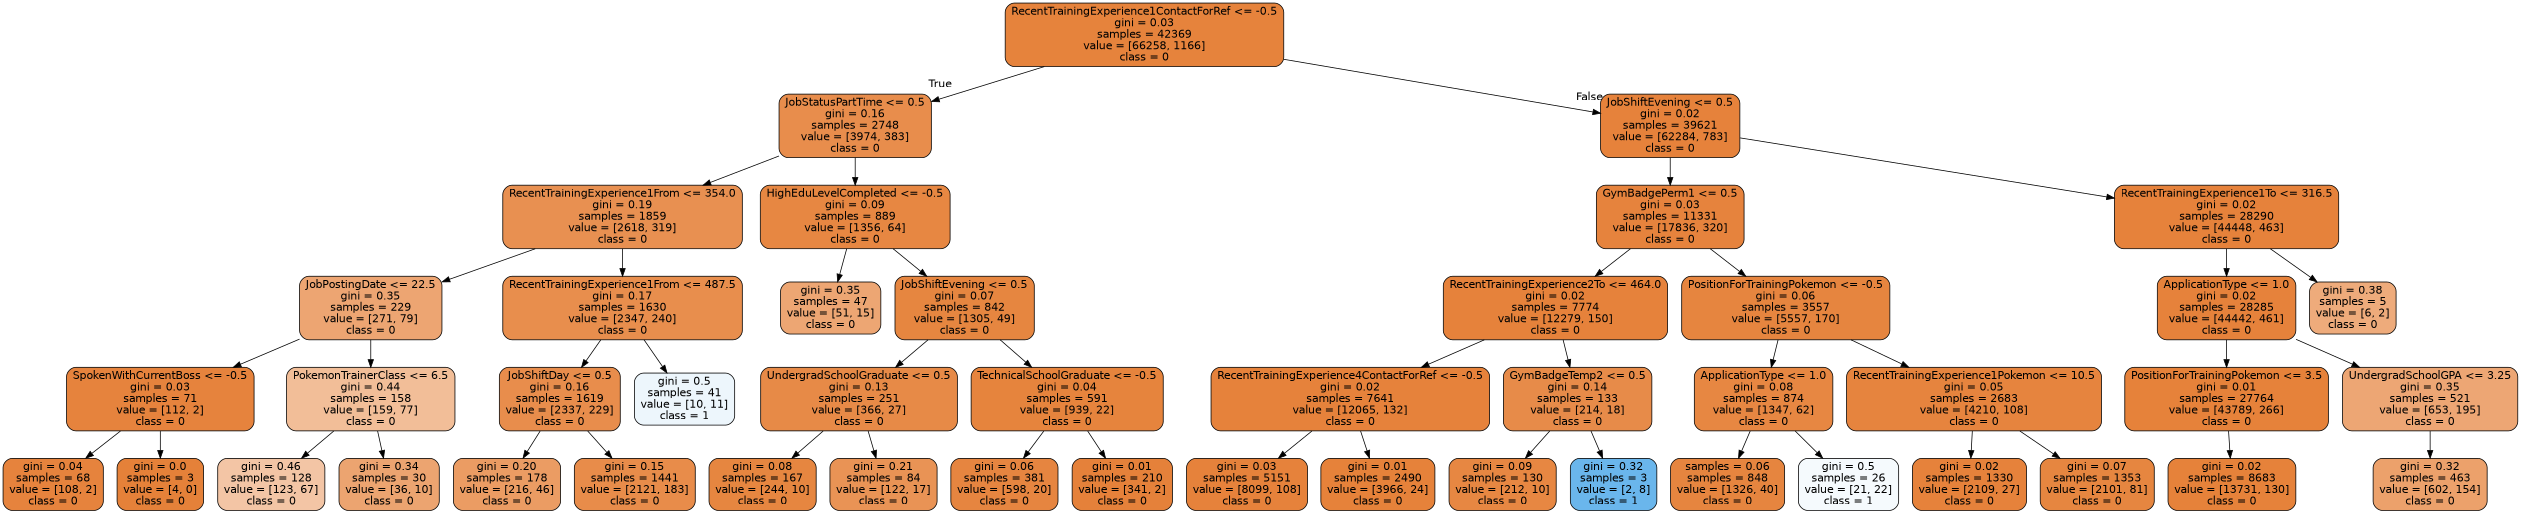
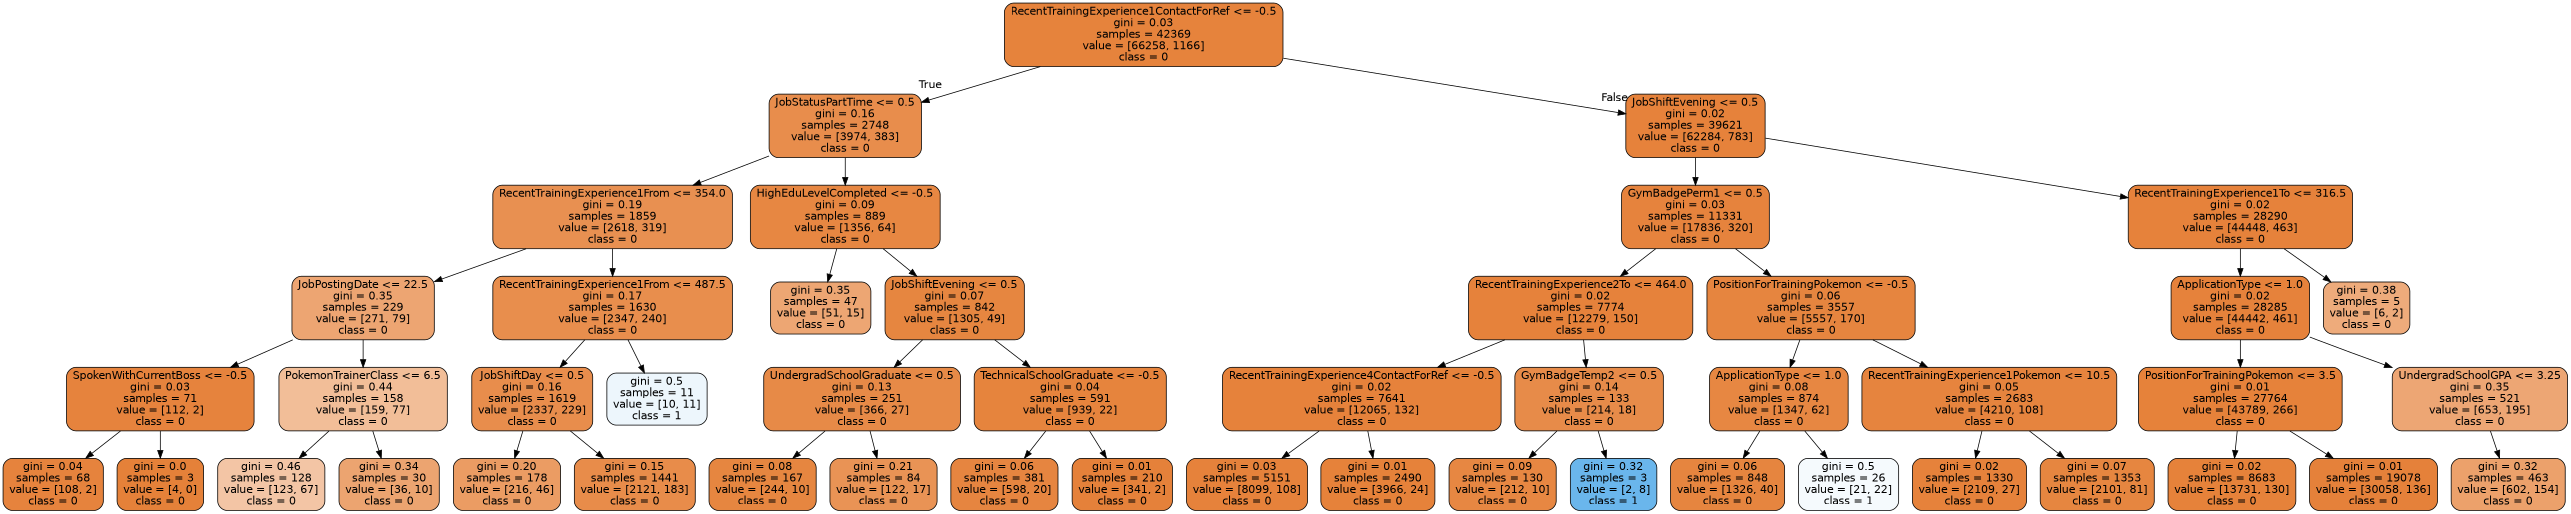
  digraph {
    node [color=black fillcolor="#e58139fc" fontname=helvetica shape=box style="filled, rounded"]
    edge [fontname=helvetica]
    n1 [fillcolor="#e58139fb" label="RecentTrainingExperience1ContactForRef <= -0.5\ngini = 0.03\nsamples = 42369\nvalue = [66258, 1166]\nclass = 0"]
    n2 [fillcolor="#e58139e6" label="JobStatusPartTime <= 0.5\ngini = 0.16\nsamples = 2748\nvalue = [3974, 383]\nclass = 0"]
    n3 [label="JobShiftEvening <= 0.5\ngini = 0.02\nsamples = 39621\nvalue = [62284, 783]\nclass = 0"]
    n4 [fillcolor="#e58139e0" label="RecentTrainingExperience1From <= 354.0\ngini = 0.19\nsamples = 1859\nvalue = [2618, 319]\nclass = 0"]
    n5 [fillcolor="#e58139f3" label="HighEduLevelCompleted <= -0.5\ngini = 0.09\nsamples = 889\nvalue = [1356, 64]\nclass = 0"]
    n6 [fillcolor="#e58139fa" label="GymBadgePerm1 <= 0.5\ngini = 0.03\nsamples = 11331\nvalue = [17836, 320]\nclass = 0"]
    n7 [label="RecentTrainingExperience1To <= 316.5\ngini = 0.02\nsamples = 28290\nvalue = [44448, 463]\nclass = 0"]
    n8 [fillcolor="#e58139b5" label="JobPostingDate <= 22.5\ngini = 0.35\nsamples = 229\nvalue = [271, 79]\nclass = 0"]
    n9 [fillcolor="#e58139e5" label="RecentTrainingExperience1From <= 487.5\ngini = 0.17\nsamples = 1630\nvalue = [2347, 240]\nclass = 0"]
    n10 [fillcolor="#e58139b4" label="gini = 0.35\nsamples = 47\nvalue = [51, 15]\nclass = 0"]
    n11 [fillcolor="#e58139f5" label="JobShiftEvening <= 0.5\ngini = 0.07\nsamples = 842\nvalue = [1305, 49]\nclass = 0"]
    n12 [fillcolor="#e58139fa" label="SpokenWithCurrentBoss <= -0.5\ngini = 0.03\nsamples = 71\nvalue = [112, 2]\nclass = 0"]
    n13 [fillcolor="#e5813984" label="PokemonTrainerClass <= 6.5\ngini = 0.44\nsamples = 158\nvalue = [159, 77]\nclass = 0"]
    n14 [fillcolor="#e58139e6" label="JobShiftDay <= 0.5\ngini = 0.16\nsamples = 1619\nvalue = [2337, 229]\nclass = 0"]
-   n15 [fillcolor="#399de517" label="gini = 0.5\nsamples = 41\nvalue = [10, 11]\nclass = 1"]
+   n15 [fillcolor="#399de517" label="gini = 0.5\nsamples = 11\nvalue = [10, 11]\nclass = 1"]
    n16 [fillcolor="#e58139fa" label="gini = 0.04\nsamples = 68\nvalue = [108, 2]\nclass = 0"]
    n17 [fillcolor="#e58139ff" label="gini = 0.0\nsamples = 3\nvalue = [4, 0]\nclass = 0"]
    n18 [fillcolor="#e5813974" label="gini = 0.46\nsamples = 128\nvalue = [123, 67]\nclass = 0"]
    n19 [fillcolor="#e58139b8" label="gini = 0.34\nsamples = 30\nvalue = [36, 10]\nclass = 0"]
    n20 [fillcolor="#e58139c9" label="gini = 0.20\nsamples = 178\nvalue = [216, 46]\nclass = 0"]
    n21 [fillcolor="#e58139e9" label="gini = 0.15\nsamples = 1441\nvalue = [2121, 183]\nclass = 0"]
    n22 [fillcolor="#e58139ec" label="UndergradSchoolGraduate <= 0.5\ngini = 0.13\nsamples = 251\nvalue = [366, 27]\nclass = 0"]
    n23 [fillcolor="#e58139f9" label="TechnicalSchoolGraduate <= -0.5\ngini = 0.04\nsamples = 591\nvalue = [939, 22]\nclass = 0"]
    n24 [fillcolor="#e58139f5" label="gini = 0.08\nsamples = 167\nvalue = [244, 10]\nclass = 0"]
    n25 [fillcolor="#e58139db" label="gini = 0.21\nsamples = 84\nvalue = [122, 17]\nclass = 0"]
    n26 [fillcolor="#e58139f6" label="gini = 0.06\nsamples = 381\nvalue = [598, 20]\nclass = 0"]
    n27 [fillcolor="#e58139fe" label="gini = 0.01\nsamples = 210\nvalue = [341, 2]\nclass = 0"]
    n28 [label="RecentTrainingExperience2To <= 464.0\ngini = 0.02\nsamples = 7774\nvalue = [12279, 150]\nclass = 0"]
    n29 [fillcolor="#e58139f7" label="PositionForTrainingPokemon <= -0.5\ngini = 0.06\nsamples = 3557\nvalue = [5557, 170]\nclass = 0"]
    n30 [label="ApplicationType <= 1.0\ngini = 0.02\nsamples = 28285\nvalue = [44442, 461]\nclass = 0"]
    n31 [fillcolor="#e58139aa" label="gini = 0.38\nsamples = 5\nvalue = [6, 2]\nclass = 0"]
    n32 [label="RecentTrainingExperience4ContactForRef <= -0.5\ngini = 0.02\nsamples = 7641\nvalue = [12065, 132]\nclass = 0"]
    n33 [fillcolor="#e58139ea" label="GymBadgeTemp2 <= 0.5\ngini = 0.14\nsamples = 133\nvalue = [214, 18]\nclass = 0"]
    n34 [fillcolor="#e58139f3" label="ApplicationType <= 1.0\ngini = 0.08\nsamples = 874\nvalue = [1347, 62]\nclass = 0"]
    n35 [fillcolor="#e58139f8" label="RecentTrainingExperience1Pokemon <= 10.5\ngini = 0.05\nsamples = 2683\nvalue = [4210, 108]\nclass = 0"]
    n36 [label="gini = 0.03\nsamples = 5151\nvalue = [8099, 108]\nclass = 0"]
    n37 [fillcolor="#e58139fd" label="gini = 0.01\nsamples = 2490\nvalue = [3966, 24]\nclass = 0"]
    n38 [fillcolor="#e58139f3" label="gini = 0.09\nsamples = 130\nvalue = [212, 10]\nclass = 0"]
    n39 [fillcolor="#399de5bf" label="gini = 0.32\nsamples = 3\nvalue = [2, 8]\nclass = 1"]
-   n40 [fillcolor="#e58139f7" label="samples = 0.06\nsamples = 848\nvalue = [1326, 40]\nclass = 0"]
+   n40 [fillcolor="#e58139f7" label="gini = 0.06\nsamples = 848\nvalue = [1326, 40]\nclass = 0"]
    n41 [fillcolor="#399de50c" label="gini = 0.5\nsamples = 26\nvalue = [21, 22]\nclass = 1"]
    n42 [label="gini = 0.02\nsamples = 1330\nvalue = [2109, 27]\nclass = 0"]
    n43 [fillcolor="#e58139f5" label="gini = 0.07\nsamples = 1353\nvalue = [2101, 81]\nclass = 0"]
    n44 [fillcolor="#e58139fd" label="PositionForTrainingPokemon <= 3.5\ngini = 0.01\nsamples = 27764\nvalue = [43789, 266]\nclass = 0"]
    n45 [fillcolor="#e58139b3" label="UndergradSchoolGPA <= 3.25\ngini = 0.35\nsamples = 521\nvalue = [653, 195]\nclass = 0"]
    n46 [fillcolor="#e58139fd" label="gini = 0.02\nsamples = 8683\nvalue = [13731, 130]\nclass = 0"]
+   n47 [fillcolor="#e58139fe" label="gini = 0.01\nsamples = 19078\nvalue = [30058, 136]\nclass = 0"]
    n48 [fillcolor="#e58139be" label="gini = 0.32\nsamples = 463\nvalue = [602, 154]\nclass = 0"]
    n1 -> n2 [headlabel=True labelangle=45 labeldistance=2.5]
    n1 -> n3 [headlabel=False labelangle=-45 labeldistance=2.5]
    n2 -> n4
    n2 -> n5
    n3 -> n6
    n3 -> n7
    n4 -> n8
    n4 -> n9
    n5 -> n10
    n5 -> n11
    n6 -> n28
    n6 -> n29
    n7 -> n30
    n7 -> n31
    n8 -> n12
    n8 -> n13
    n9 -> n14
    n9 -> n15
    n11 -> n22
    n11 -> n23
    n12 -> n16
    n12 -> n17
    n13 -> n18
    n13 -> n19
    n14 -> n20
    n14 -> n21
    n22 -> n24
    n22 -> n25
    n23 -> n26
    n23 -> n27
    n28 -> n32
    n28 -> n33
    n29 -> n34
    n29 -> n35
    n30 -> n44
    n30 -> n45
    n32 -> n36
    n32 -> n37
    n33 -> n38
    n33 -> n39
    n34 -> n40
    n34 -> n41
    n35 -> n42
    n35 -> n43
    n44 -> n46
+   n44 -> n47
    n45 -> n48
  }
